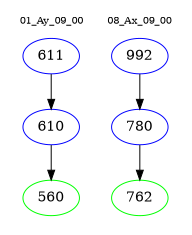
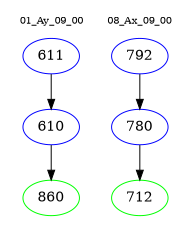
  digraph {
    node [color=blue]
    edge [color=black]
    n1 [label=611]
    n2 [label=610]
-   n3 [color=green label=560]
-   n4 [label=992]
+   n3 [color=green label=860]
+   n4 [label=792]
    n5 [label=780]
-   n6 [color=green label=762]
+   n6 [color=green label=712]
    subgraph cluster_1 {
      color=white
      fontsize=10
      label="01_Ay_09_00"
      n1
      n2
      n3
    }
    subgraph cluster_2 {
      color=white
      fontsize=10
      label="08_Ax_09_00"
      n4
      n5
      n6
    }
    n1 -> n2
    n2 -> n3
    n4 -> n5
    n5 -> n6
  }
